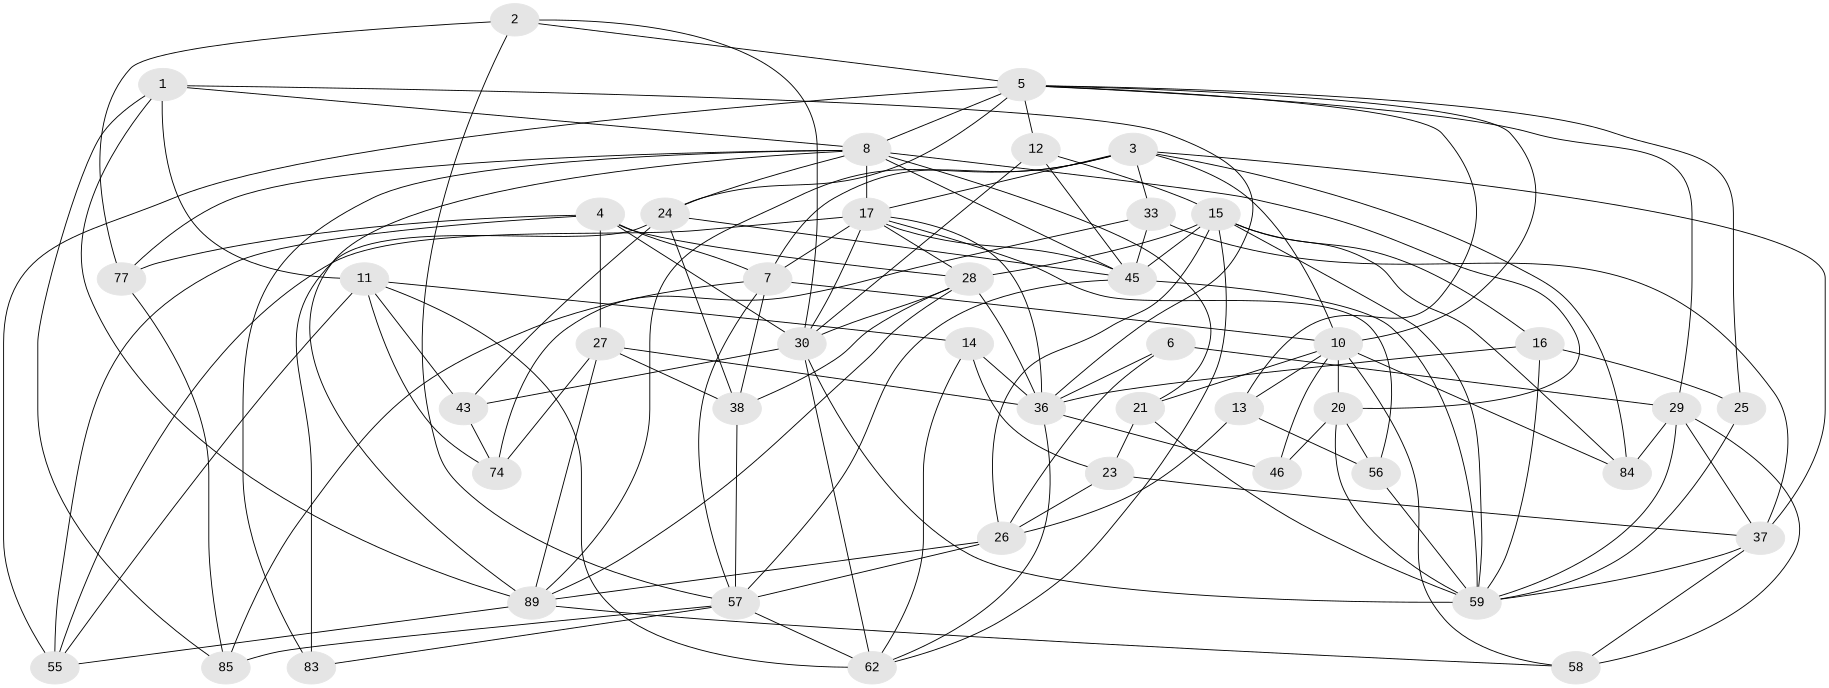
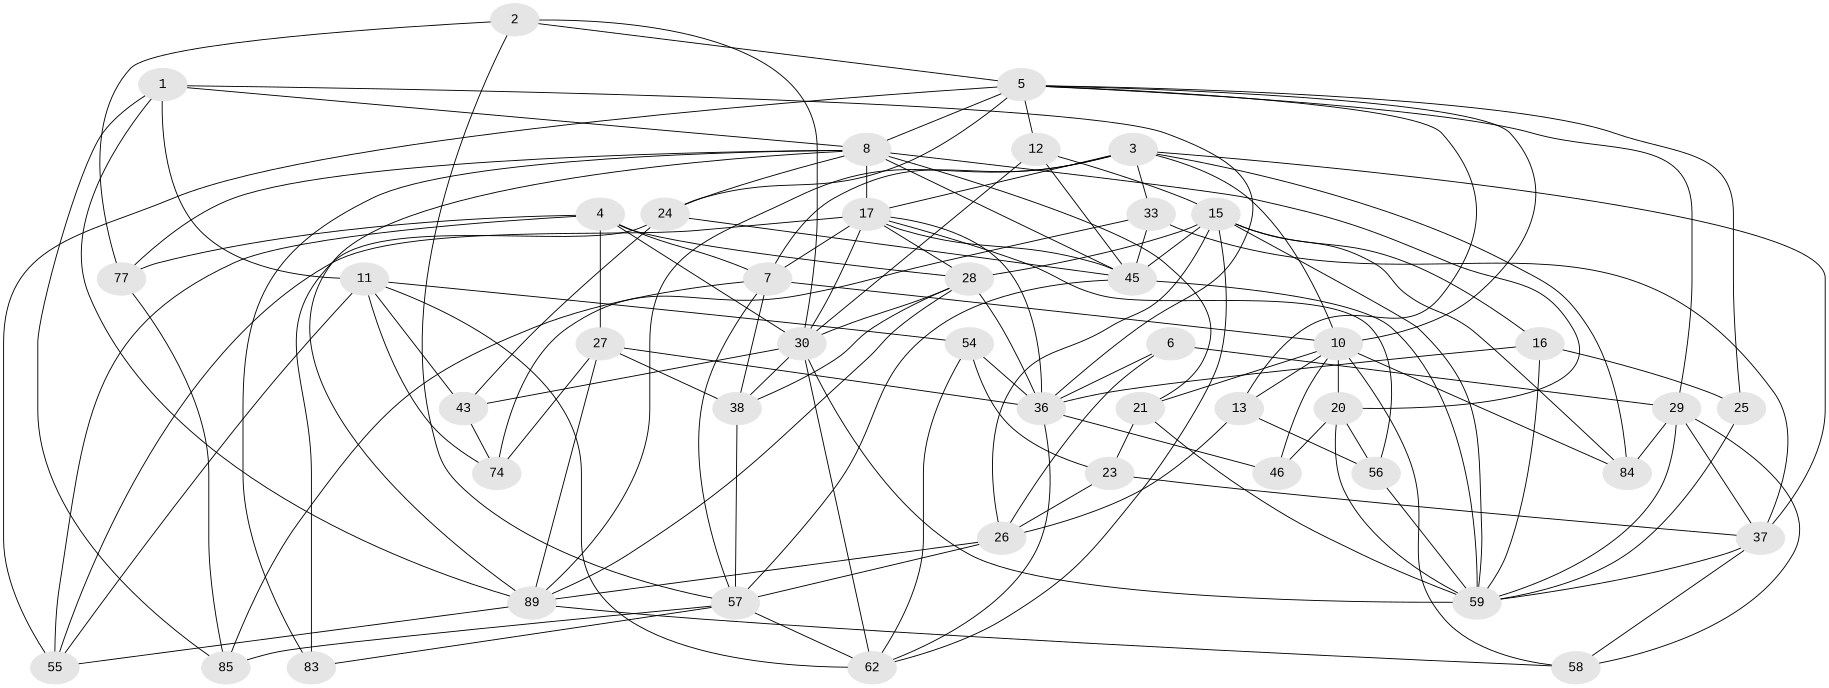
  graph {
    fontname="Liberation Mono"
    node [color=gray90 fontname="Liberation Mono" style=filled]
    edge [fontname="Liberation Mono"]
    1 [super="+65"]
    8 [super="+40"]
    11 [super="+79"]
    36 [super="+48+52"]
    n5 [label=89 super="+61+70"]
    85
    77
    17 [super="+86+41+68"]
    24 [super="+34"]
    20 [super="+39"]
    21
    45 [super="+64+51"]
    83
    55 [super="+89"]
-   14
+   14 [label=54]
    43
    62 [super="+90"]
    74
    46 [super="+53"]
    58
    5 [super="+18+9"]
    10 [super="+44+76"]
    12
    13
    25
    29 [super="+42"]
    2
    30 [super="+32"]
    57 [super="+82+92"]
    59 [super="+63"]
    3 [super="+22+54"]
    7 [super="+35"]
    33
    37 [super="+71"]
    84
    38 [super="+78"]
    28 [super="+66+67"]
    56
    4 [super="+72"]
    27 [super="+50"]
    15 [super="+31"]
    26 [super="+73"]
    6
    23
    16
    1 -- 8
    1 -- 11
    1 -- 36 [weight=2]
    1 -- n5
    1 -- 85
    8 -- n5
    8 -- 77
    8 -- 17
    8 -- 24
    8 -- 20
    8 -- 21
    8 -- 45
    8 -- 83
    11 -- 55
    11 -- 14
    11 -- 43
    11 -- 62
    11 -- 74
    36 -- 62
    36 -- 46
    n5 -- 55
    n5 -- 58
    77 -- 85
    17 -- 36
    17 -- 45
    17 -- 55
    17 -- 30
    17 -- 7
    17 -- 28
    17 -- 56
    24 -- 45
    24 -- 83
    24 -- 43
-   24 -- 38
+   30 -- 38
    20 -- 46 [weight=2]
    20 -- 59
    20 -- 56
    21 -- 59
    21 -- 23
    45 -- 57
    45 -- 59
    14 -- 36
    14 -- 62
    14 -- 23
    43 -- 74
    5 -- 8
    5 -- 24
    5 -- 55 [weight=2]
    5 -- 10
    5 -- 12
    5 -- 13
    5 -- 25
    5 -- 29
    10 -- 20
    10 -- 21
    10 -- 46
    10 -- 58
    10 -- 13
    10 -- 84
    12 -- 45
    12 -- 30
    12 -- 15
    13 -- 56
    13 -- 26
    25 -- 59
    29 -- 58
    29 -- 59
    29 -- 37
    29 -- 84
    2 -- 77
    2 -- 5
    2 -- 30
    2 -- 57
    30 -- 43
    30 -- 62
    30 -- 59
    57 -- 85
    57 -- 83
    57 -- 62
    3 -- n5
    3 -- 17 [weight=2]
    3 -- 10
    3 -- 7
    3 -- 33
    3 -- 37
    3 -- 84
    7 -- 85
    7 -- 10
    7 -- 57
    7 -- 38
    33 -- 45
    33 -- 74
    33 -- 37
    37 -- 58
    37 -- 59
    38 -- 57
    28 -- 36
    28 -- n5
    28 -- 30
    28 -- 38 [weight=2]
    56 -- 59
    4 -- 77
    4 -- 55
    4 -- 30
    4 -- 7
    4 -- 28
    4 -- 27
    27 -- 36
    27 -- n5
    27 -- 74
    27 -- 38
    15 -- 45
    15 -- 62
    15 -- 59
    15 -- 84
    15 -- 28
    15 -- 26
    15 -- 16
    26 -- n5
    26 -- 57
    6 -- 36
    6 -- 29
    6 -- 26
    23 -- 37
    23 -- 26
    16 -- 36
    16 -- 25
    16 -- 59
  }
